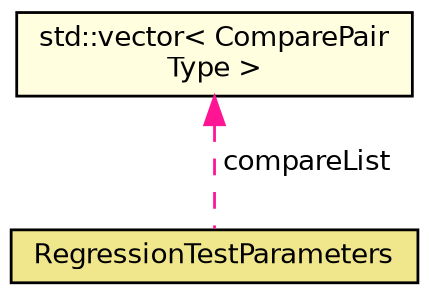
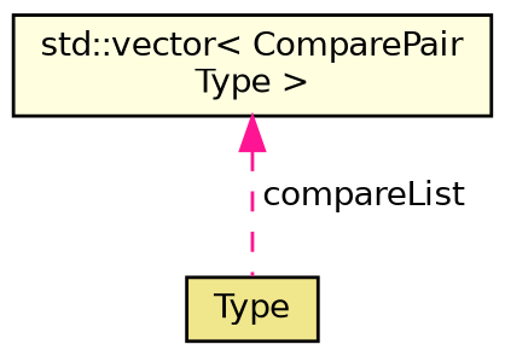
  digraph {
    node [color=black fontname=Helvetica fontsize=10 shape=record style=filled]
-   n1 [fillcolor=khaki fontcolor=black height=0.2 label=RegressionTestParameters width=0.4]
+   n1 [fillcolor=khaki fontcolor=black height=0.2 label=Type width=0.4]
    n2 [fillcolor=lightyellow height=0.2 label="std::vector\< ComparePair\lType \>" width=0.4]
    n2 -> n1 [color=deeppink dir=back fontname=Helvetica fontsize=10 label=" compareList" labelfontname=Helvetica labelfontsize=10 style=dashed]
  }
